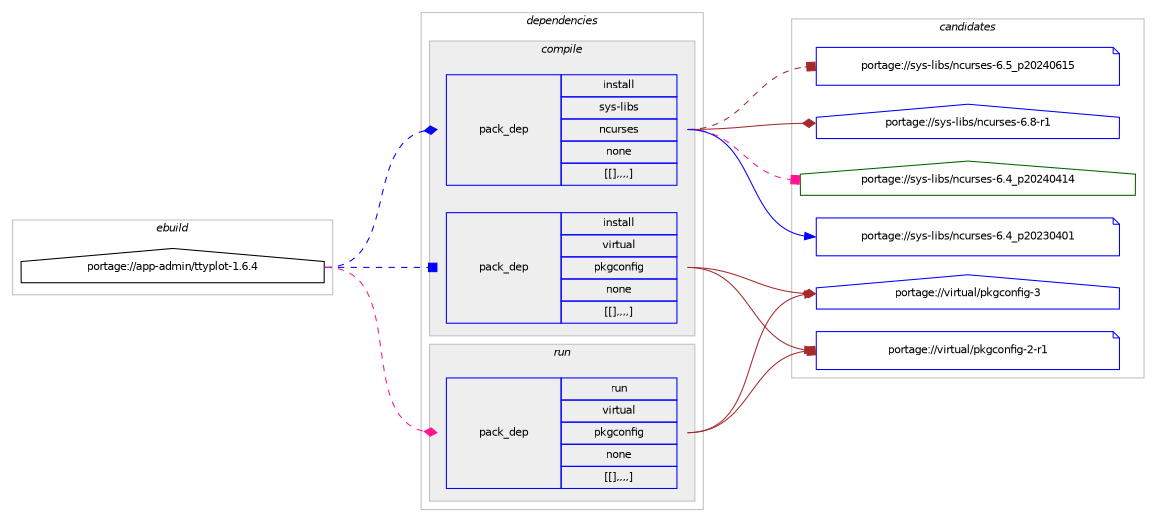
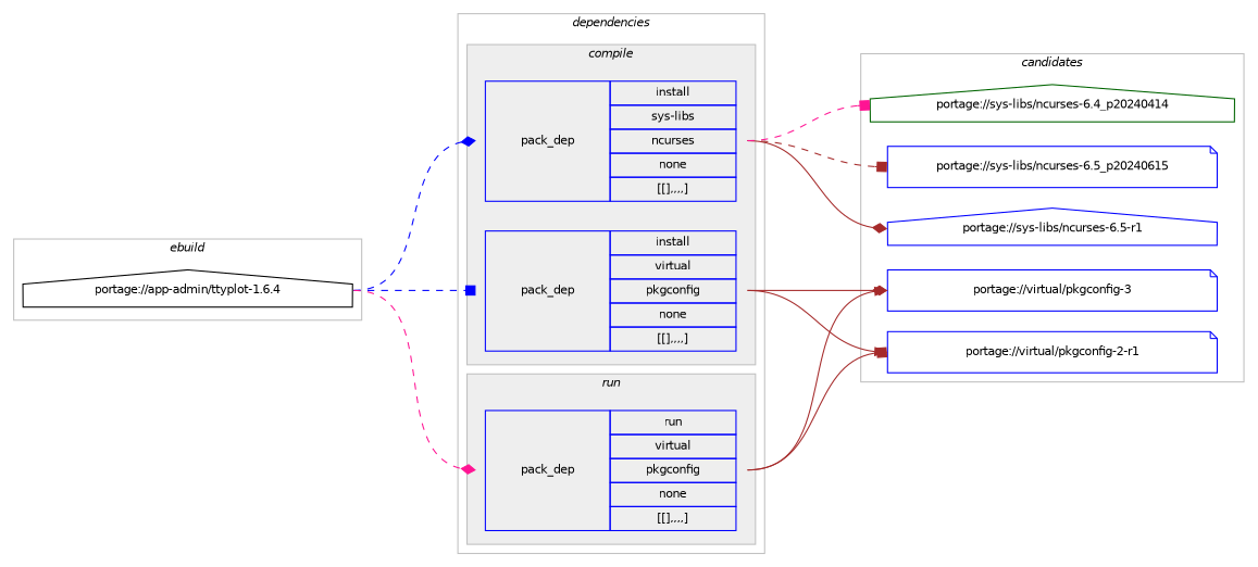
  digraph {
    compound=true
    concentrate=true
    fontname=Helvetica
    fontsize=10
    newrank=true
    rankdir=LR
    ranksep=1.5
    node [color=blue fontname=Helvetica fontsize=10 shape=house]
    edge [arrowhead=diamond color=brown headport=w style=solid tailport=e weight=100]
    n1 [color=black label="portage://app-admin/ttyplot-1.6.4" width=4]
    n2 [label=<<TABLE BORDER="0" CELLBORDER="1" CELLSPACING="0" CELLPADDING="4" WIDTH="220"><TR><TD ROWSPAN="6" CELLPADDING="30">pack_dep</TD></TR><TR><TD WIDTH="110">install</TD></TR><TR><TD>sys-libs</TD></TR><TR><TD>ncurses</TD></TR><TR><TD>none</TD></TR><TR><TD>[[],,,,]</TD></TR></TABLE>> shape=none]
    n3 [label=<<TABLE BORDER="0" CELLBORDER="1" CELLSPACING="0" CELLPADDING="4" WIDTH="220"><TR><TD ROWSPAN="6" CELLPADDING="30">pack_dep</TD></TR><TR><TD WIDTH="110">install</TD></TR><TR><TD>virtual</TD></TR><TR><TD>pkgconfig</TD></TR><TR><TD>none</TD></TR><TR><TD>[[],,,,]</TD></TR></TABLE>> shape=none]
    n4 [label=<<TABLE BORDER="0" CELLBORDER="1" CELLSPACING="0" CELLPADDING="4" WIDTH="220"><TR><TD ROWSPAN="6" CELLPADDING="30">pack_dep</TD></TR><TR><TD WIDTH="110">run</TD></TR><TR><TD>virtual</TD></TR><TR><TD>pkgconfig</TD></TR><TR><TD>none</TD></TR><TR><TD>[[],,,,]</TD></TR></TABLE>> shape=none]
    n5 [label="portage://sys-libs/ncurses-6.5_p20240615" shape=note width=4]
-   n6 [label="portage://sys-libs/ncurses-6.8-r1" width=4]
+   n6 [label="portage://sys-libs/ncurses-6.5-r1" width=4]
    n7 [color=darkgreen label="portage://sys-libs/ncurses-6.4_p20240414" width=4]
-   n8 [label="portage://sys-libs/ncurses-6.4_p20230401" shape=note width=4]
-   n9 [label="portage://virtual/pkgconfig-3" width=4]
+   n9 [label="portage://virtual/pkgconfig-3" shape=note width=4]
    n10 [label="portage://virtual/pkgconfig-2-r1" shape=note width=4]
    subgraph cluster_1 {
      color=gray
      label=<<i>ebuild</i>>
      n1
    }
    subgraph cluster_2 {
      color=gray
      label=<<i>dependencies</i>>
      subgraph cluster_3 {
        color=gray
        fillcolor="#eeeeee"
        label=<<i>compile</i>>
        style=filled
        subgraph sub_4 {
          color=gray
          fillcolor="#eeeeee"
          label=<<i>compile</i>>
          style=filled
          n2
        }
        subgraph sub_5 {
          color=gray
          fillcolor="#eeeeee"
          label=<<i>compile</i>>
          style=filled
          n3
        }
      }
      subgraph cluster_6 {
        color=gray
        fillcolor="#eeeeee"
        label=<<i>compile and run</i>>
        style=filled
      }
      subgraph cluster_7 {
        color=gray
        fillcolor="#eeeeee"
        label=<<i>run</i>>
        style=filled
        subgraph sub_8 {
          color=gray
          fillcolor="#eeeeee"
          label=<<i>run</i>>
          style=filled
          n4
        }
      }
    }
    subgraph cluster_9 {
      color=gray
      label=<<i>candidates</i>>
      rank=same
      subgraph sub_10 {
        color=black
        label=<<i>candidates</i>>
        nodesep=1
        rank=same
        n5
        n6
        n7
-       n8
      }
      subgraph sub_11 {
        color=black
        label=<<i>candidates</i>>
        nodesep=1
        rank=same
        n9
        n10
      }
      subgraph sub_12 {
        color=black
        label=<<i>candidates</i>>
        nodesep=1
        rank=same
        n9
        n10
      }
    }
    n1 -> n2 [color=blue style=dashed weight=20]
    n1 -> n3 [arrowhead=box color=blue style=dashed weight=20]
    n1 -> n4 [color=deeppink style=dashed weight=20]
    n2 -> n5 [arrowhead=box style=dashed]
    n2 -> n6
    n2 -> n7 [arrowhead=box color=deeppink style=dashed]
-   n2 -> n8 [arrowhead=normal color=blue]
    n3 -> n9
    n3 -> n10 [arrowhead=normal]
    n4 -> n9 [arrowhead=normal]
    n4 -> n10 [arrowhead=box]
  }
